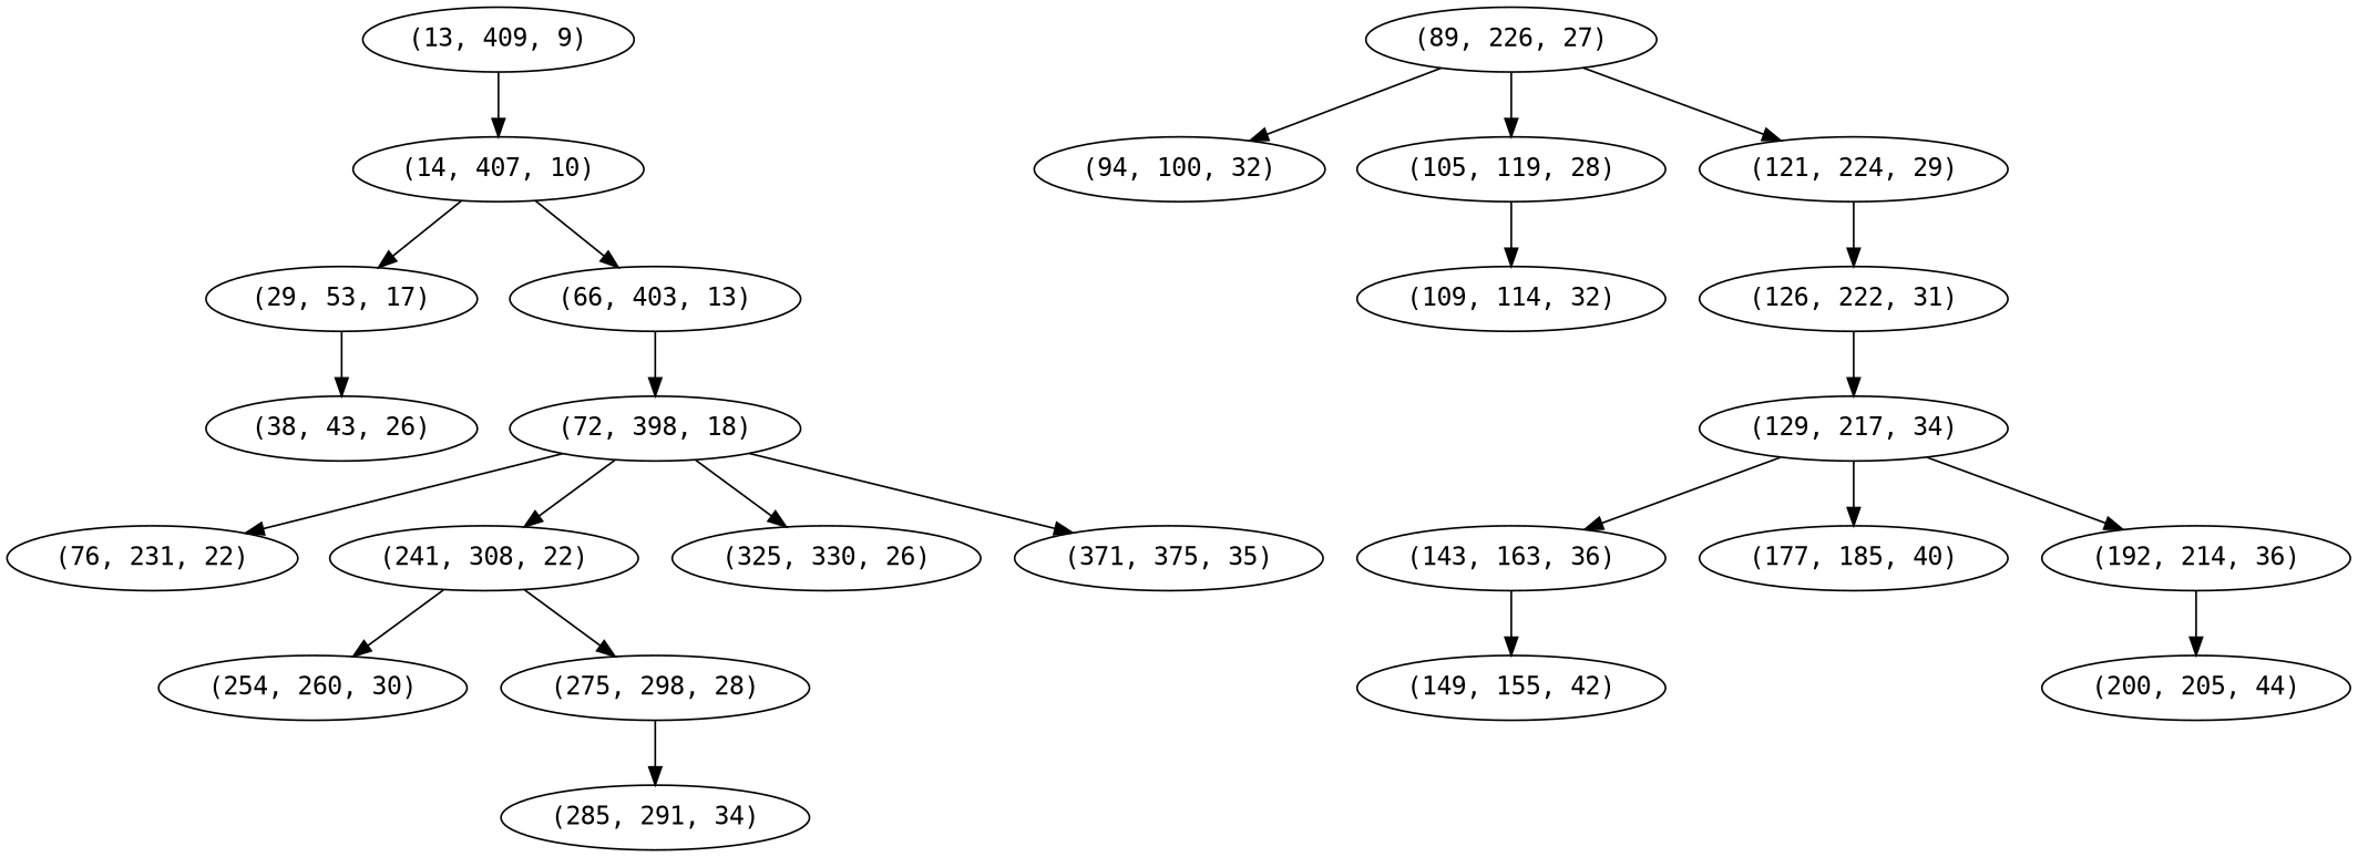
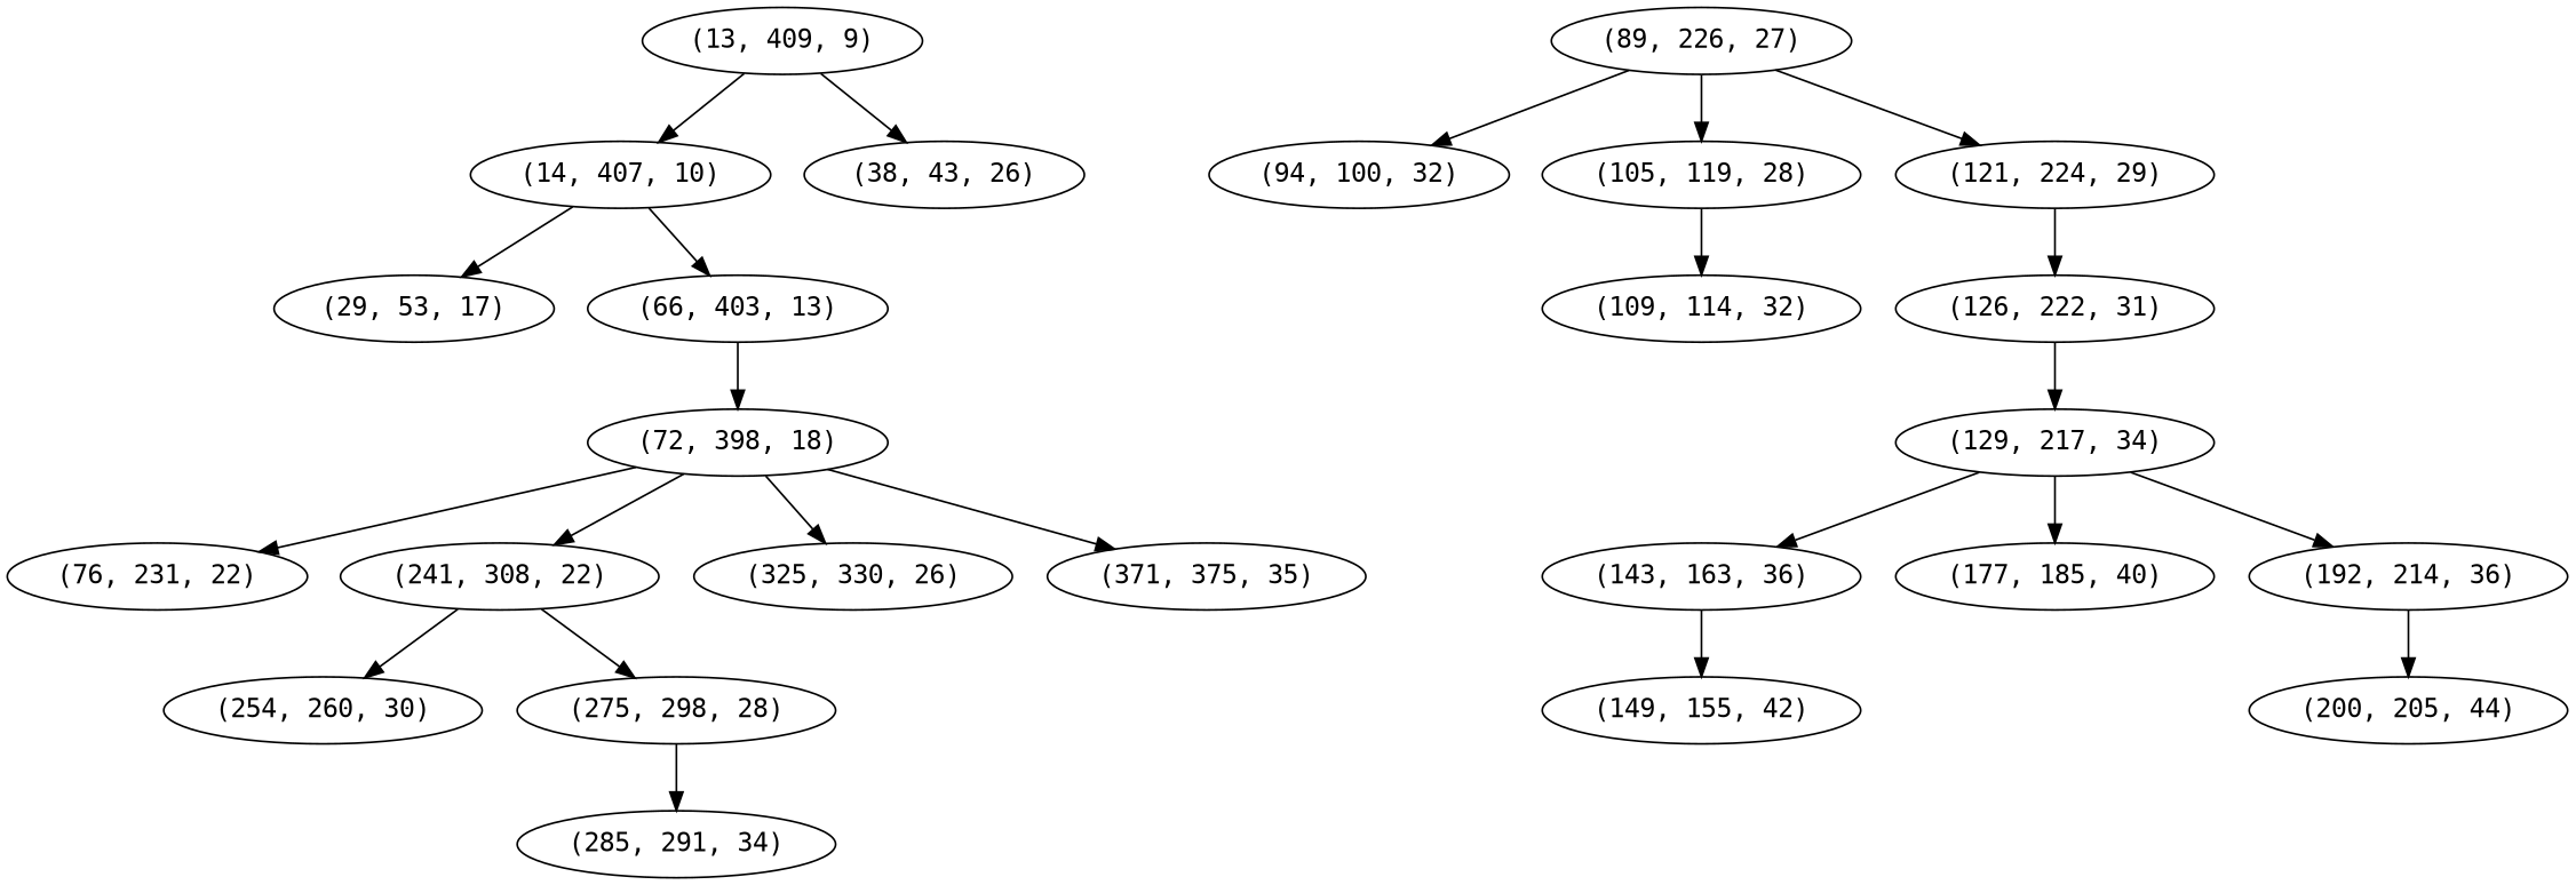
  digraph {
    fontname="DejaVu Sans Mono"
    node [fontname="DejaVu Sans Mono"]
    edge [fontname="DejaVu Sans Mono"]
    "(13, 409, 9)"
    "(14, 407, 10)"
    "(29, 53, 17)"
    "(66, 403, 13)"
    "(38, 43, 26)"
    "(72, 398, 18)"
    "(76, 231, 22)"
    "(241, 308, 22)"
    "(325, 330, 26)"
    "(371, 375, 35)"
    "(254, 260, 30)"
    n12 [label="(275, 298, 28)"]
    "(89, 226, 27)"
    "(94, 100, 32)"
    "(105, 119, 28)"
    "(121, 224, 29)"
    "(109, 114, 32)"
    "(126, 222, 31)"
    "(129, 217, 34)"
    "(143, 163, 36)"
    "(177, 185, 40)"
    "(192, 214, 36)"
    "(149, 155, 42)"
    "(200, 205, 44)"
    "(285, 291, 34)"
    "(13, 409, 9)" -> "(14, 407, 10)"
    "(14, 407, 10)" -> "(29, 53, 17)"
    "(14, 407, 10)" -> "(66, 403, 13)"
-   "(29, 53, 17)" -> "(38, 43, 26)"
+   "(13, 409, 9)" -> "(38, 43, 26)"
    "(66, 403, 13)" -> "(72, 398, 18)"
    "(72, 398, 18)" -> "(76, 231, 22)"
    "(72, 398, 18)" -> "(241, 308, 22)"
    "(72, 398, 18)" -> "(325, 330, 26)"
    "(72, 398, 18)" -> "(371, 375, 35)"
    "(241, 308, 22)" -> "(254, 260, 30)"
    "(241, 308, 22)" -> n12
    n12 -> "(285, 291, 34)"
    "(89, 226, 27)" -> "(94, 100, 32)"
    "(89, 226, 27)" -> "(105, 119, 28)"
    "(89, 226, 27)" -> "(121, 224, 29)"
    "(105, 119, 28)" -> "(109, 114, 32)"
    "(121, 224, 29)" -> "(126, 222, 31)"
    "(126, 222, 31)" -> "(129, 217, 34)"
    "(129, 217, 34)" -> "(143, 163, 36)"
    "(129, 217, 34)" -> "(177, 185, 40)"
    "(129, 217, 34)" -> "(192, 214, 36)"
    "(143, 163, 36)" -> "(149, 155, 42)"
    "(192, 214, 36)" -> "(200, 205, 44)"
  }
